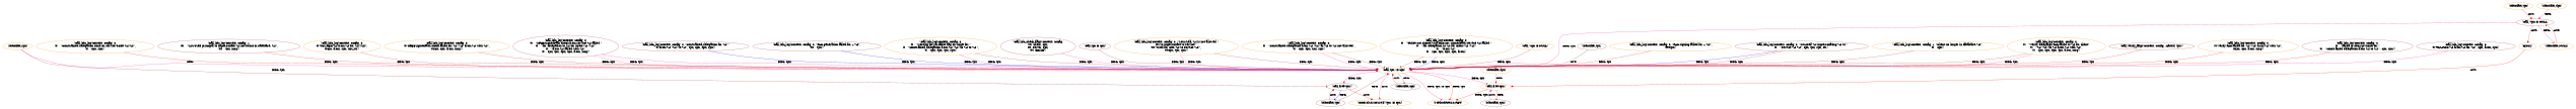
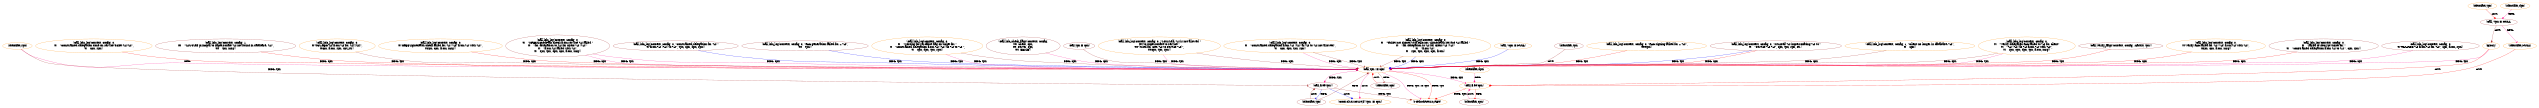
  digraph {
    node [color=darkorange]
    edge [arrowhead=diamond color=deeppink]
    n1 [color=brown label="(Call,*tpn = NULL)"]
    n2 [label="(Call,tpn != cpn)"]
    n3 [label="(Identifier,NULL)"]
    n4 [label="(Block,)"]
    n5 [color=brown label="(Call,free(tpn))"]
    n6 [label="(Call,free(cpn))"]
    n7 [label="(MethodReturn,RET)"]
    n8 [color=brown label="(Identifier,cpn)"]
    n9 [label="(ControlStructure,if (tpn != cpn))"]
    n10 [color=brown label="(Identifier,tpn)"]
    n11 [color=brown label="(Identifier,cpn)"]
    n12 [color=brown label="(Identifier,tpn)"]
    n13 [label="(Call,kdc_log(context, config, 0, \"PAC signing failed for -- %s\",\n\t\t\t\ttpn))"]
    n14 [color=brown label="(Call,kdc_log(context, config, 0, \"s4u2self %s impersonating %s to \"\n\t\t    \"service %s %s\", cpn, tpn, spn, str))"]
    n15 [label="(Call,kdc_log(context, config, 1, \"Client no longer in database: %s\",\n\t\t    cpn))"]
    n16 [label="(Call,kdc_log(context, config, 0,\n\t\t    \"Verify delegated PAC failed to %s for client\"\n\t\t    \"%s (%s) as %s from %s with %s\",\n\t\t    spn, cpn, dpn, tpn, from, msg))"]
    n17 [color=brown label="(Call,verify_flags(context, config, &adtkt, tpn))"]
    n18 [label="(Call,kdc_log(context, config, 0,\n\t\t\"Verify PAC failed for %s (%s) from %s with %s\",\n\t\tspn, cpn, from, msg))"]
    n19 [color=brown label="(Call,kdc_log(context, config, 0,\n\t\t    \"failed to decrypt ticket for \"\n\t\t    \"constrained delegation from %s to %s \", cpn, spn))"]
    n20 [color=brown label="(Call,kdc_log(context, config, 0,\n\t\t\"TGS-REQ %s from %s for %s\", cpn, from, spn))"]
    n21 [label="(Call,kdc_log(context, config, 0,\n\t\t    \"constrained delegation from %s (%s) as %s to %s not allowed\",\n\t\t    cpn, dpn, tpn, spn))"]
    n22 [label="(Identifier,dpn)"]
    n23 [label="(Call,kdc_log(context, config, 0,\n\t\t    \"Constrained delegation done on service ticket %s/%s\",\n\t\t    cpn, spn))"]
    n24 [color=brown label="(Call,kdc_log(context, config, 1,\n\t\t\t    \"S2U4Self principal to impersonate %s not found in database: %s\",\n\t\t\t    tpn, msg))"]
    n25 [label="(Call,kdc_log(context, config, 0,\n\t\t\"TGS-REQ %s from %s for %s [%s]\",\n\t\tcpn, from, spn, opt_str))"]
    n26 [label="(Call,kdc_log(context, config, 0,\n\t\t\"KRB5SignedPath check failed for %s (%s) from %s with %s\",\n\t\tspn, cpn, from, msg))"]
    n27 [color=brown label="(Call,kdc_log(context, config, 0,\n\t\t    \"KRB5SignedPath check from service %s failed \"\n\t\t    \"for delegation to %s for client %s (%s)\"\n\t\t    \"from %s failed with %s\",\n\t\t    spn, tpn, dpn, cpn, from, msg))"]
    n28 [color=brown label="(Call,kdc_log(context, config, 0, \"constrained delegation for %s \"\n\t\t\"from %s (%s) to %s\", tpn, cpn, dpn, spn))"]
    n29 [color=brown label="(Call,kdc_log(context, config, 0, \"PAC generation failed for -- %s\",\n\t\t\t    tpn))"]
    n30 [label="(Identifier,spn)"]
    n31 [label="(Identifier,tpn)"]
    n32 [label="(Identifier,dpn)"]
    n33 [label="(Call,kdc_log(context, config, 0,\n\t\t    \"Missing forwardable flag on ticket for \"\n\t\t    \"constrained delegation from %s (%s) as %s to %s \",\n\t\t    cpn, dpn, tpn, spn))"]
    n34 [color=brown label="(Call,kdc_check_flags(context, config,\n\t\t\t  client, cpn,\n\t\t\t  server, spn,\n\t\t\t  FALSE))"]
    n35 [color=brown label="(Call,tpn = cpn)"]
    n36 [label="(Call,kdc_log(context, config, 0, \"S4U2Self: %s is not allowed \"\n\t\t\t\"to impersonate to service \"\n\t\t\t\"(tried for user %s to service %s)\",\n\t\t\tcpn, tpn, spn))"]
    n37 [label="(Call,kdc_log(context, config, 0,\n\t\t    \"Ticket not signed with PAC nor SignedPath service %s failed \"\n\t\t    \"for delegation to %s for client %s (%s)\"\n\t\t    \"from %s\",\n\t\t    spn, tpn, dpn, cpn, from))"]
    n38 [label="(Call,*cpn = NULL)"]
-   n1 -> n2 [label="DDG: tpn"]
+   n4 -> n2 [label="DDG: tpn"]
    n1 -> n3 [arrowhead=tee label="CFG: "]
    n1 -> n4 [color=brown label="AST: "]
    n2 -> n5 [label="DDG: tpn"]
    n2 -> n6 [arrowhead=tee label="DDG: cpn"]
    n2 -> n7 [arrowhead=tee color=red label="DDG: tpn"]
    n2 -> n7 [arrowhead=tee label="DDG: tpn != cpn"]
    n2 -> n8 [arrowhead=tee color=brown label="CFG: "]
    n2 -> n9 [label="AST: "]
-   n3 -> n1 [arrowhead=tee color=red label="AST: "]
+   n3 -> n6 [arrowhead=tee color=red label="AST: "]
    n4 -> n6 [color=red label="AST: "]
-   n5 -> n9 [color=red label="AST: "]
+   n5 -> n7 [color=brown label="DDG: tpn"]
+   n5 -> n9 [color=blue label="AST: "]
    n5 -> n10 [arrowhead=tee color=blue label="CFG: "]
    n6 -> n7 [color=red label="DDG: cpn"]
    n6 -> n11 [arrowhead=tee color=red label="CFG: "]
    n8 -> n2 [color=red label="AST: "]
    n10 -> n2 [color=brown label="CFG: "]
    n10 -> n5 [color=brown label="AST: "]
    n11 -> n6 [label="AST: "]
    n12 -> n2 [color=brown label="AST: "]
    n13 -> n2 [color=red label="DDG: tpn"]
    n14 -> n2 [arrowhead=tee color=blue label="DDG: tpn"]
    n14 -> n2 [color=red label="DDG: cpn"]
    n15 -> n2 [arrowhead=tee color=brown label="DDG: cpn"]
    n16 -> n2 [arrowhead=tee label="DDG: tpn"]
    n16 -> n2 [color=brown label="DDG: cpn"]
    n17 -> n2 [color=red label="DDG: tpn"]
    n18 -> n2 [arrowhead=tee color=red label="DDG: cpn"]
    n19 -> n2 [color=red label="DDG: cpn"]
    n20 -> n2 [label="DDG: cpn"]
    n21 -> n2 [arrowhead=tee color=brown label="DDG: tpn"]
    n21 -> n2 [label="DDG: cpn"]
    n22 -> n6 [label="CFG: "]
    n23 -> n2 [color=red label="DDG: cpn"]
    n24 -> n2 [color=red label="DDG: tpn"]
    n25 -> n2 [arrowhead=tee color=brown label="DDG: cpn"]
    n26 -> n2 [color=red label="DDG: cpn"]
    n27 -> n2 [label="DDG: tpn"]
    n27 -> n2 [arrowhead=tee label="DDG: cpn"]
    n28 -> n2 [color=blue label="DDG: tpn"]
    n29 -> n2 [arrowhead=tee color=blue label="DDG: tpn"]
    n30 -> n2 [arrowhead=tee label="CFG: "]
    n30 -> n5 [arrowhead=tee color=brown label="DDG: tpn"]
    n31 -> n1 [color=red label="AST: "]
    n32 -> n1 [label="CFG: "]
    n33 -> n2 [arrowhead=tee label="DDG: tpn"]
    n33 -> n2 [color=brown label="DDG: cpn"]
    n34 -> n2 [arrowhead=tee label="DDG: cpn"]
    n35 -> n2 [arrowhead=tee color=brown label="DDG: tpn"]
    n36 -> n2 [label="DDG: tpn"]
    n36 -> n2 [color=brown label="DDG: cpn"]
    n37 -> n2 [arrowhead=tee color=brown label="DDG: tpn"]
    n37 -> n2 [color=blue label="DDG: cpn"]
-   n38 -> n2 [arrowhead=tee color=red label="DDG: cpn"]
+   n38 -> n2 [arrowhead=tee color=blue label="DDG: cpn"]
  }
